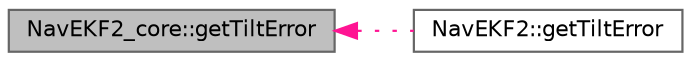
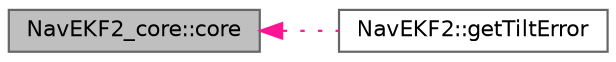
  digraph {
    rankdir=LR
    node [color=gray40 fontname=Helvetica fontsize=10 shape=record style=filled]
-   n1 [fillcolor=grey75 fontcolor=black height=0.2 label="NavEKF2_core::getTiltError" width=0.4]
+   n1 [fillcolor=grey75 fontcolor=black height=0.2 label="NavEKF2_core::core" width=0.4]
    n2 [fillcolor=white height=0.2 label="NavEKF2::getTiltError" width=0.4]
    n1 -> n2 [color=deeppink dir=back fontname=Helvetica fontsize=10 labelfontname=Helvetica labelfontsize=10 style=dotted]
  }
